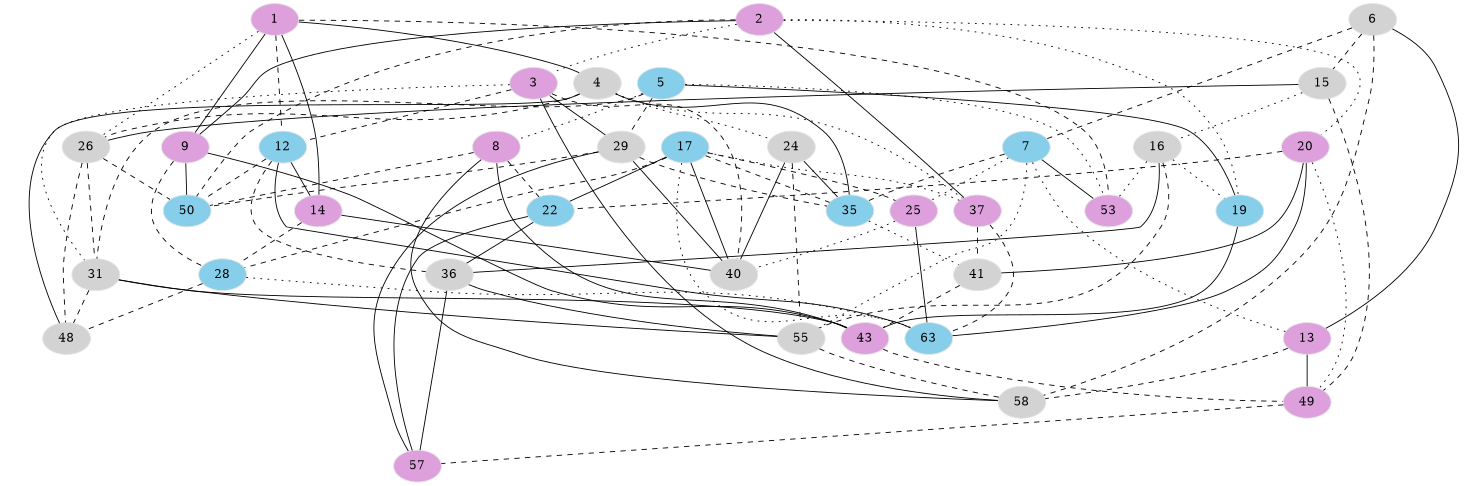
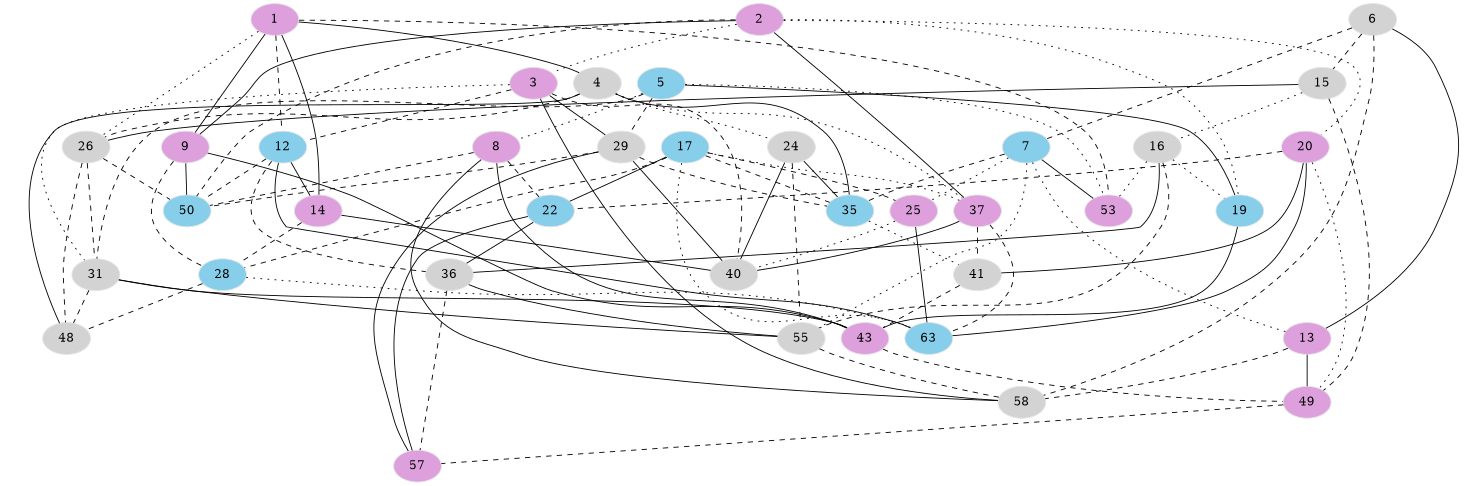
  graph {
    node [color=gray90 fillcolor=plum style=filled]
    edge [style=dashed]
    1 [super="+27"]
    4 [fillcolor=lightgrey super="+11"]
    9 [super="+60"]
    12 [fillcolor=skyblue super="+30"]
    14
    26 [fillcolor=lightgrey super="+54"]
    53
    37 [super="+38"]
    24 [fillcolor=lightgrey super="+33"]
    35 [fillcolor=skyblue super="+51"]
    48 [fillcolor=lightgrey]
    50 [fillcolor=skyblue super="+56"]
    43 [super="+68"]
    28 [fillcolor=skyblue super="+44"]
    36 [fillcolor=lightgrey super="+61"]
    63 [fillcolor=skyblue super="+66"]
    40 [fillcolor=lightgrey super="+45"]
    31 [fillcolor=lightgrey super="+67"]
    2 [super="+42"]
    3 [super="+47"]
    19 [fillcolor=skyblue super="+32"]
    20 [super="+64"]
    29 [fillcolor=lightgrey super="+62"]
    58 [fillcolor=lightgrey super="+65"]
    22 [fillcolor=skyblue super="+34"]
    49 [super="+52"]
    41 [fillcolor=lightgrey]
    57
    55 [fillcolor=lightgrey super="+59"]
    5 [fillcolor=skyblue super="+10"]
    8 [super="+23"]
    7 [fillcolor=skyblue super="+39"]
    13 [super="+18"]
    25
    6 [fillcolor=lightgrey]
    15 [fillcolor=lightgrey]
    16 [fillcolor=lightgrey super="+21"]
    17 [fillcolor=skyblue super="+46"]
    1 -- 4 [style=solid]
    1 -- 9 [style=solid]
    1 -- 12
    1 -- 14 [style=solid]
    1 -- 26 [style=dotted]
    1 -- 53
    4 -- 26
    4 -- 37 [style=dotted]
    4 -- 24 [style=dotted]
    4 -- 35 [style=solid]
    4 -- 48 [style=solid]
    9 -- 50 [style=solid]
    9 -- 43 [style=solid]
    9 -- 28 [weight=2]
    12 -- 14 [style=solid]
    12 -- 50
    12 -- 36
    12 -- 63 [style=solid]
    14 -- 28
    14 -- 40 [style=solid]
    26 -- 48
    26 -- 50
    26 -- 31
    37 -- 63
-   17 -- 40 [style=solid]
+   37 -- 40 [style=solid]
    37 -- 41
    24 -- 35 [style=solid]
    24 -- 40 [style=solid]
    24 -- 55
    35 -- 41 [style=dotted]
    43 -- 49
    28 -- 48
    28 -- 63 [style=dotted]
-   36 -- 57 [style=solid]
+   36 -- 57
    36 -- 55 [style=solid]
    31 -- 48
    31 -- 43 [style=solid]
    31 -- 55 [style=solid]
    2 -- 9 [style=solid]
    2 -- 37 [style=solid]
    2 -- 50
    2 -- 3 [style=dotted]
    2 -- 19 [style=dotted]
    2 -- 20 [style=dotted]
    3 -- 12
    3 -- 40
    3 -- 31 [style=dotted]
    3 -- 29 [style=solid]
    3 -- 58 [style=solid]
    19 -- 43 [style=solid]
    20 -- 63 [style=solid]
    20 -- 22 [weight=2]
    20 -- 49 [style=dotted]
    20 -- 41 [style=solid]
    29 -- 35
    29 -- 50
    29 -- 40 [style=solid]
    29 -- 57 [style=solid]
    22 -- 36 [style=solid]
    22 -- 57 [style=solid]
    49 -- 57
    41 -- 43
    55 -- 58
    5 -- 53 [style=dotted]
    5 -- 31
    5 -- 19 [style=solid]
    5 -- 29
    5 -- 8 [style=dotted weight=2]
    8 -- 50
    8 -- 43 [style=solid]
    8 -- 58 [style=solid]
    8 -- 22
    7 -- 53 [style=solid]
    7 -- 35
    7 -- 55 [style=dotted]
    7 -- 13 [style=dotted]
    7 -- 25 [style=dotted]
    13 -- 58 [weight=2]
    13 -- 49 [style=solid weight=2]
    25 -- 63 [style=solid]
    25 -- 40 [style=dotted]
    6 -- 58
    6 -- 7
    6 -- 13 [style=solid]
    6 -- 15
    15 -- 26 [style=solid]
    15 -- 49
    15 -- 16 [style=dotted]
    16 -- 53 [style=dotted]
    16 -- 36 [style=solid weight=2]
    16 -- 19 [style=dotted]
    16 -- 55
    17 -- 37 [style=dotted]
    17 -- 35
    17 -- 28
    17 -- 63 [style=dotted]
    17 -- 22 [style=solid]
    17 -- 25
  }
